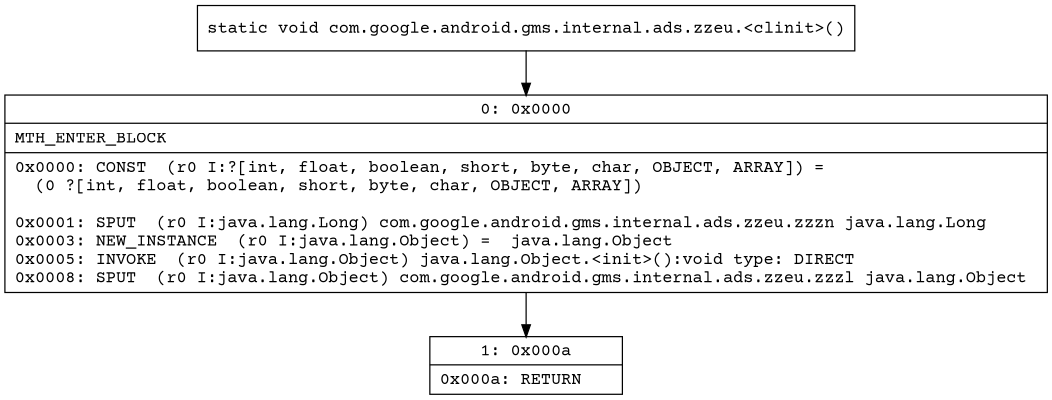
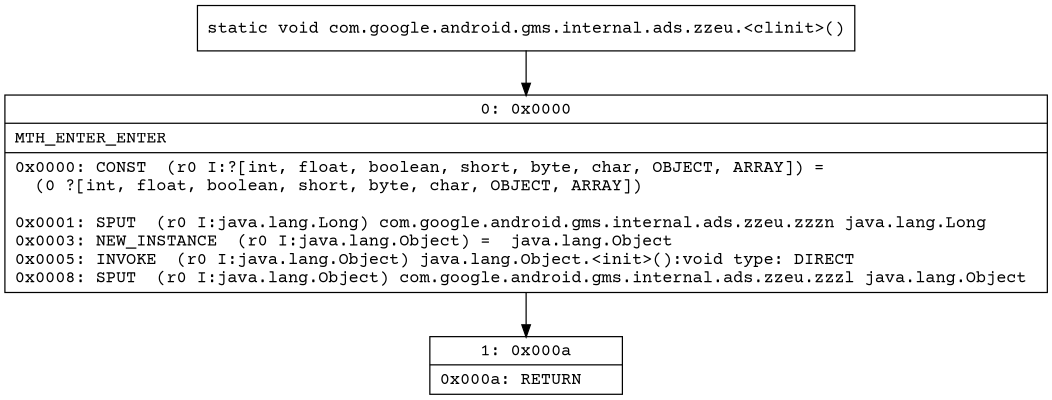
  digraph {
    fontname="Courier Prime"
    node [shape=record fontname="Courier Prime"]
    edge [fontname="Courier Prime"]
-   n1 [label="{0\:\ 0x0000|MTH_ENTER_BLOCK\l|0x0000: CONST  (r0 I:?[int, float, boolean, short, byte, char, OBJECT, ARRAY]) = \l  (0 ?[int, float, boolean, short, byte, char, OBJECT, ARRAY])\l \l0x0001: SPUT  (r0 I:java.lang.Long) com.google.android.gms.internal.ads.zzeu.zzzn java.lang.Long \l0x0003: NEW_INSTANCE  (r0 I:java.lang.Object) =  java.lang.Object \l0x0005: INVOKE  (r0 I:java.lang.Object) java.lang.Object.\<init\>():void type: DIRECT \l0x0008: SPUT  (r0 I:java.lang.Object) com.google.android.gms.internal.ads.zzeu.zzzl java.lang.Object \l}"]
+   n1 [label="{0\:\ 0x0000|MTH_ENTER_ENTER\l|0x0000: CONST  (r0 I:?[int, float, boolean, short, byte, char, OBJECT, ARRAY]) = \l  (0 ?[int, float, boolean, short, byte, char, OBJECT, ARRAY])\l \l0x0001: SPUT  (r0 I:java.lang.Long) com.google.android.gms.internal.ads.zzeu.zzzn java.lang.Long \l0x0003: NEW_INSTANCE  (r0 I:java.lang.Object) =  java.lang.Object \l0x0005: INVOKE  (r0 I:java.lang.Object) java.lang.Object.\<init\>():void type: DIRECT \l0x0008: SPUT  (r0 I:java.lang.Object) com.google.android.gms.internal.ads.zzeu.zzzl java.lang.Object \l}"]
    n2 [label="{1\:\ 0x000a|0x000a: RETURN   \l}"]
    n3 [label="{static void com.google.android.gms.internal.ads.zzeu.\<clinit\>() }"]
    n1 -> n2
    n3 -> n1
  }
